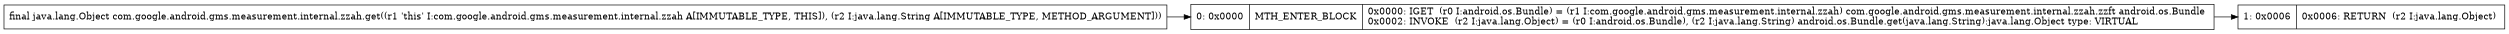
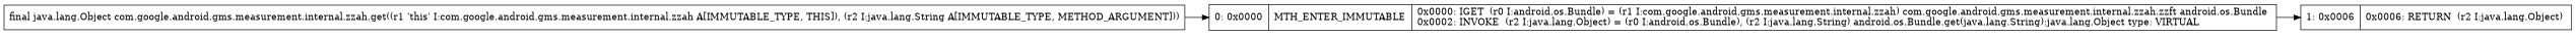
  digraph {
    rankdir=LR
    node [shape=record]
-   n1 [label="{0\:\ 0x0000|MTH_ENTER_BLOCK\l|0x0000: IGET  (r0 I:android.os.Bundle) = (r1 I:com.google.android.gms.measurement.internal.zzah) com.google.android.gms.measurement.internal.zzah.zzft android.os.Bundle \l0x0002: INVOKE  (r2 I:java.lang.Object) = (r0 I:android.os.Bundle), (r2 I:java.lang.String) android.os.Bundle.get(java.lang.String):java.lang.Object type: VIRTUAL \l}"]
+   n1 [label="{0\:\ 0x0000|MTH_ENTER_IMMUTABLE\l|0x0000: IGET  (r0 I:android.os.Bundle) = (r1 I:com.google.android.gms.measurement.internal.zzah) com.google.android.gms.measurement.internal.zzah.zzft android.os.Bundle \l0x0002: INVOKE  (r2 I:java.lang.Object) = (r0 I:android.os.Bundle), (r2 I:java.lang.String) android.os.Bundle.get(java.lang.String):java.lang.Object type: VIRTUAL \l}"]
    n2 [label="{1\:\ 0x0006|0x0006: RETURN  (r2 I:java.lang.Object) \l}"]
    n3 [label="{final java.lang.Object com.google.android.gms.measurement.internal.zzah.get((r1 'this' I:com.google.android.gms.measurement.internal.zzah A[IMMUTABLE_TYPE, THIS]), (r2 I:java.lang.String A[IMMUTABLE_TYPE, METHOD_ARGUMENT])) }"]
    n1 -> n2
    n3 -> n1
  }
